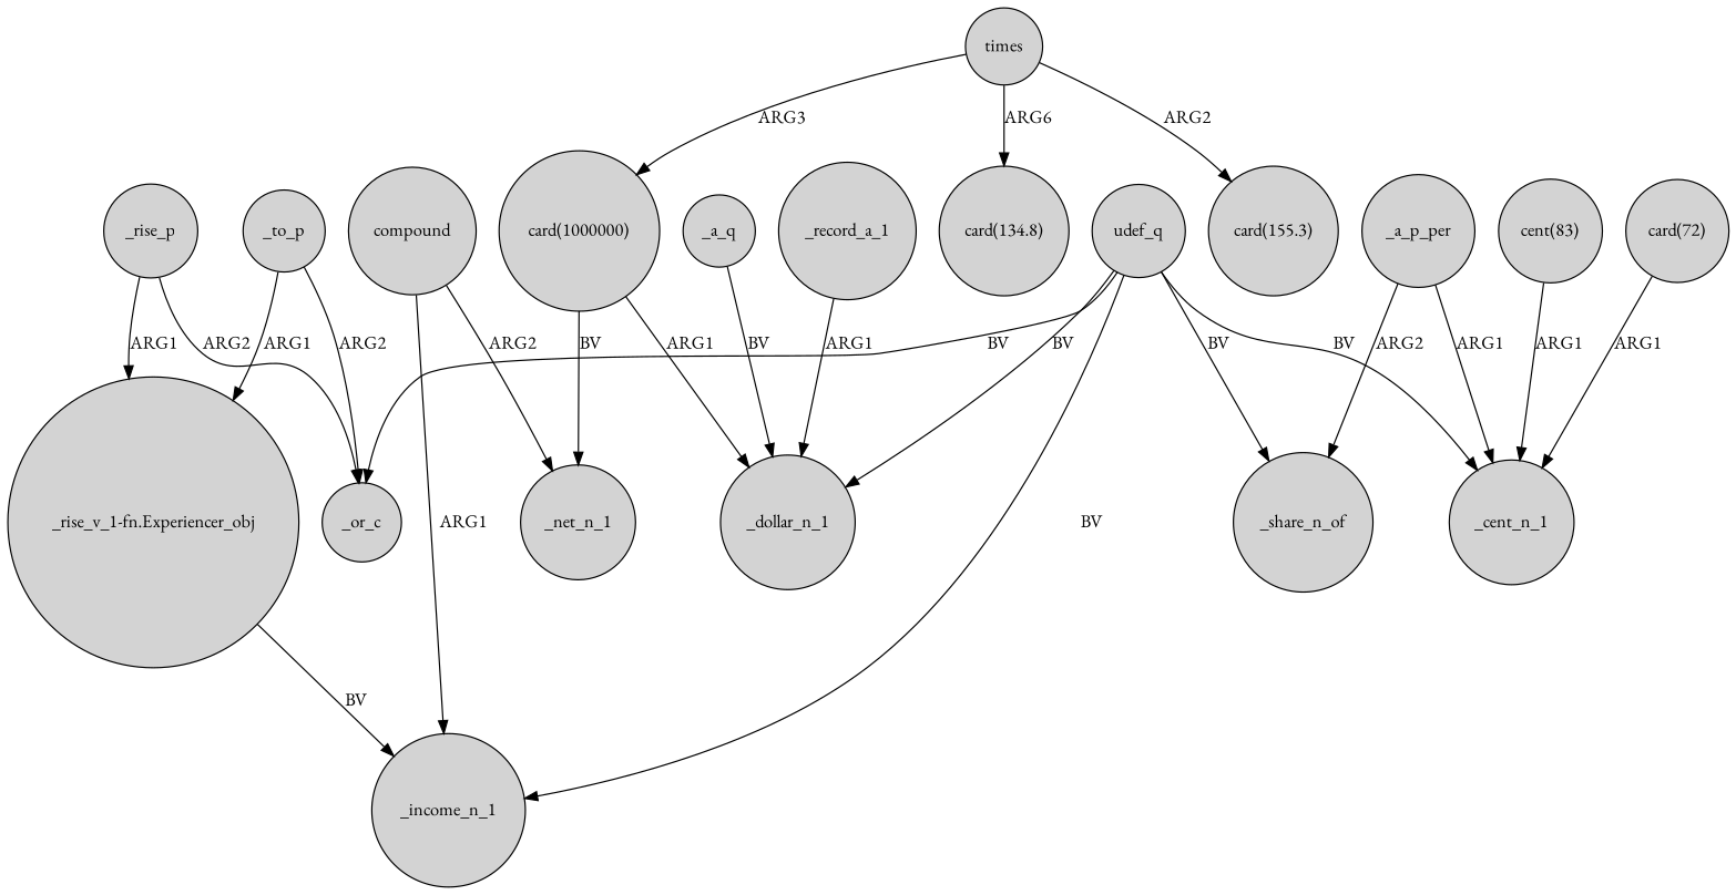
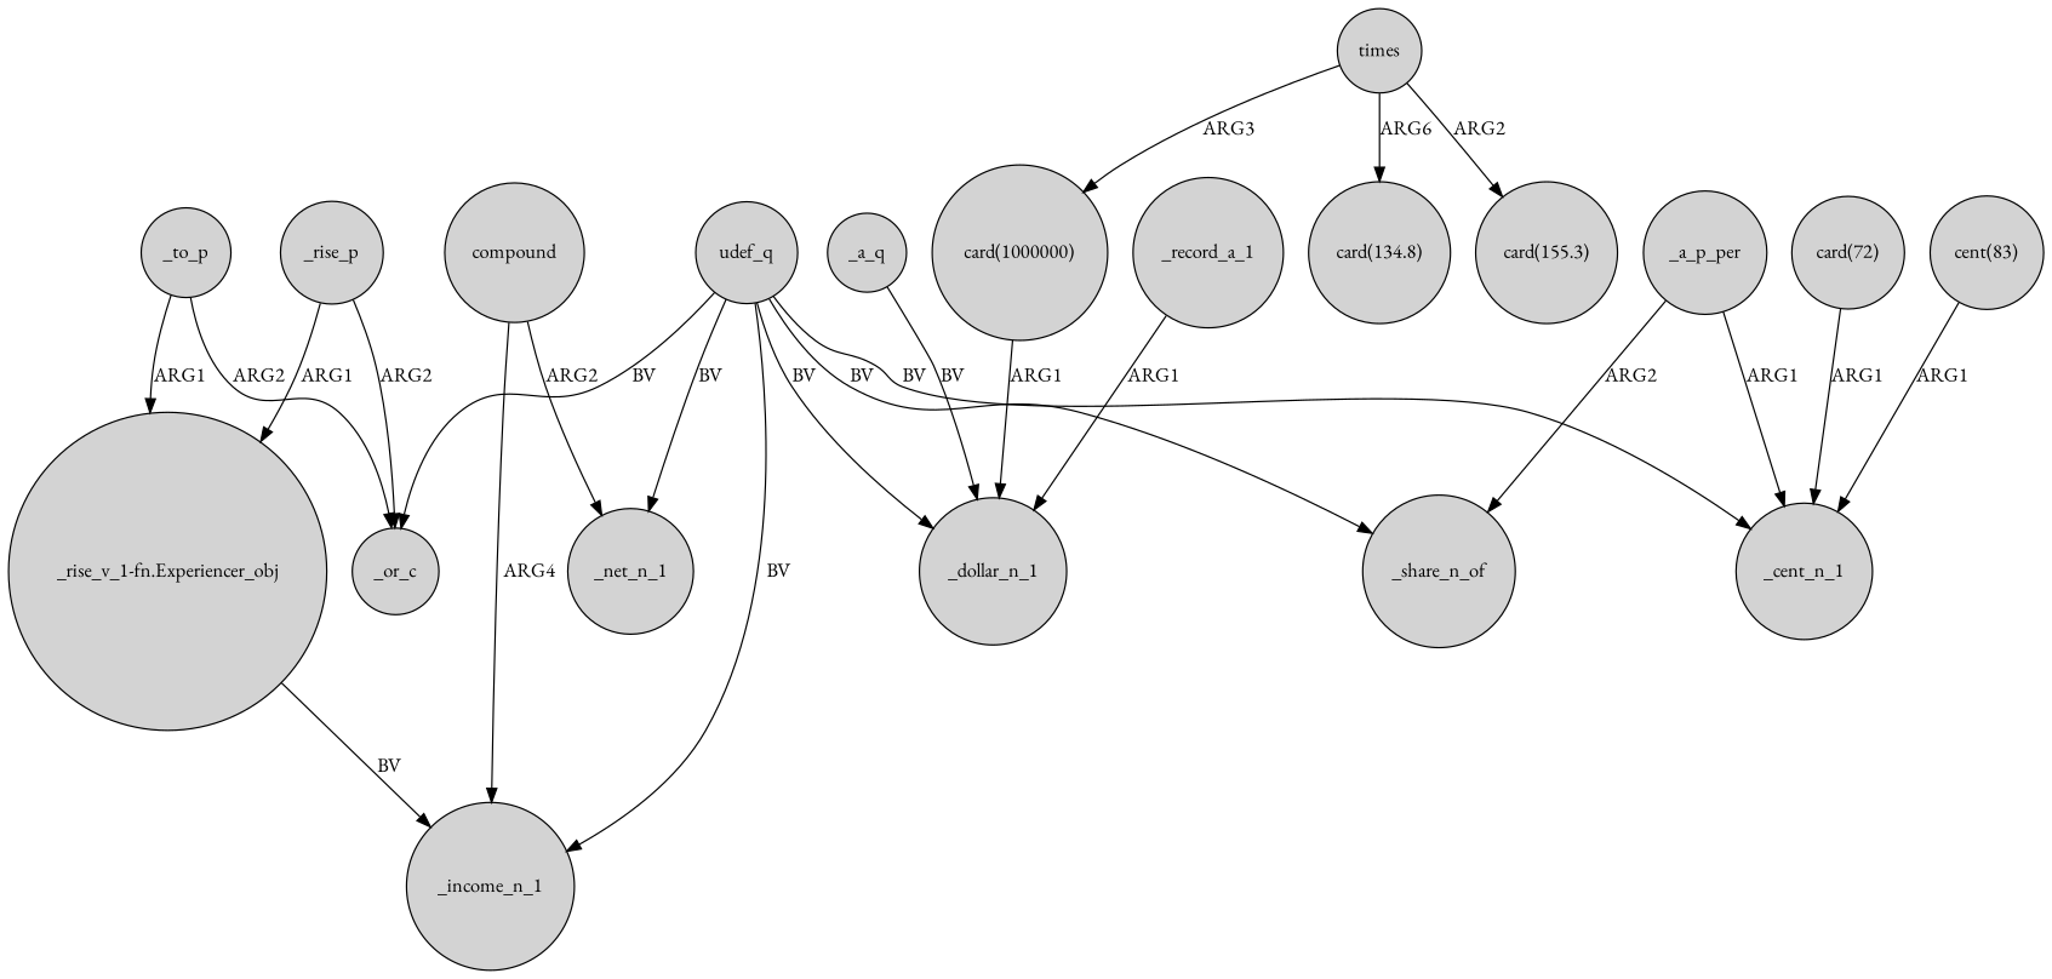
  digraph {
    fontname="EB Garamond"
    node [fontname="EB Garamond" shape=circle style=filled]
    edge [fontname="EB Garamond"]
    _to_p
    _or_c
    "_rise_v_1-fn.Experiencer_obj"
    _income_n_1
    _a_q
    _dollar_n_1
    compound
    _net_n_1
    _a_p_per
    _cent_n_1
    _share_n_of
    udef_q
    times
    "card(134.8)"
    "card(1000000)"
    "card(155.3)"
    n17 [label=_rise_p]
    "card(72)"
    _record_a_1
    n20 [label="cent(83)"]
    _to_p -> _or_c [label=ARG2]
    _to_p -> "_rise_v_1-fn.Experiencer_obj" [label=ARG1]
    "_rise_v_1-fn.Experiencer_obj" -> _income_n_1 [label=BV]
    _a_q -> _dollar_n_1 [label=BV]
-   compound -> _income_n_1 [label=ARG1]
+   compound -> _income_n_1 [label=ARG4]
    compound -> _net_n_1 [label=ARG2]
    _a_p_per -> _cent_n_1 [label=ARG1]
    _a_p_per -> _share_n_of [label=ARG2]
    udef_q -> _or_c [label=BV]
    udef_q -> _income_n_1 [label=BV]
    udef_q -> _dollar_n_1 [label=BV]
-   "card(1000000)" -> _net_n_1 [label=BV]
+   udef_q -> _net_n_1 [label=BV]
    udef_q -> _cent_n_1 [label=BV]
    udef_q -> _share_n_of [label=BV]
    times -> "card(134.8)" [label=ARG6]
    times -> "card(1000000)" [label=ARG3]
    times -> "card(155.3)" [label=ARG2]
    "card(1000000)" -> _dollar_n_1 [label=ARG1]
    n17 -> _or_c [label=ARG2]
    n17 -> "_rise_v_1-fn.Experiencer_obj" [label=ARG1]
    "card(72)" -> _cent_n_1 [label=ARG1]
    _record_a_1 -> _dollar_n_1 [label=ARG1]
    n20 -> _cent_n_1 [label=ARG1]
  }
